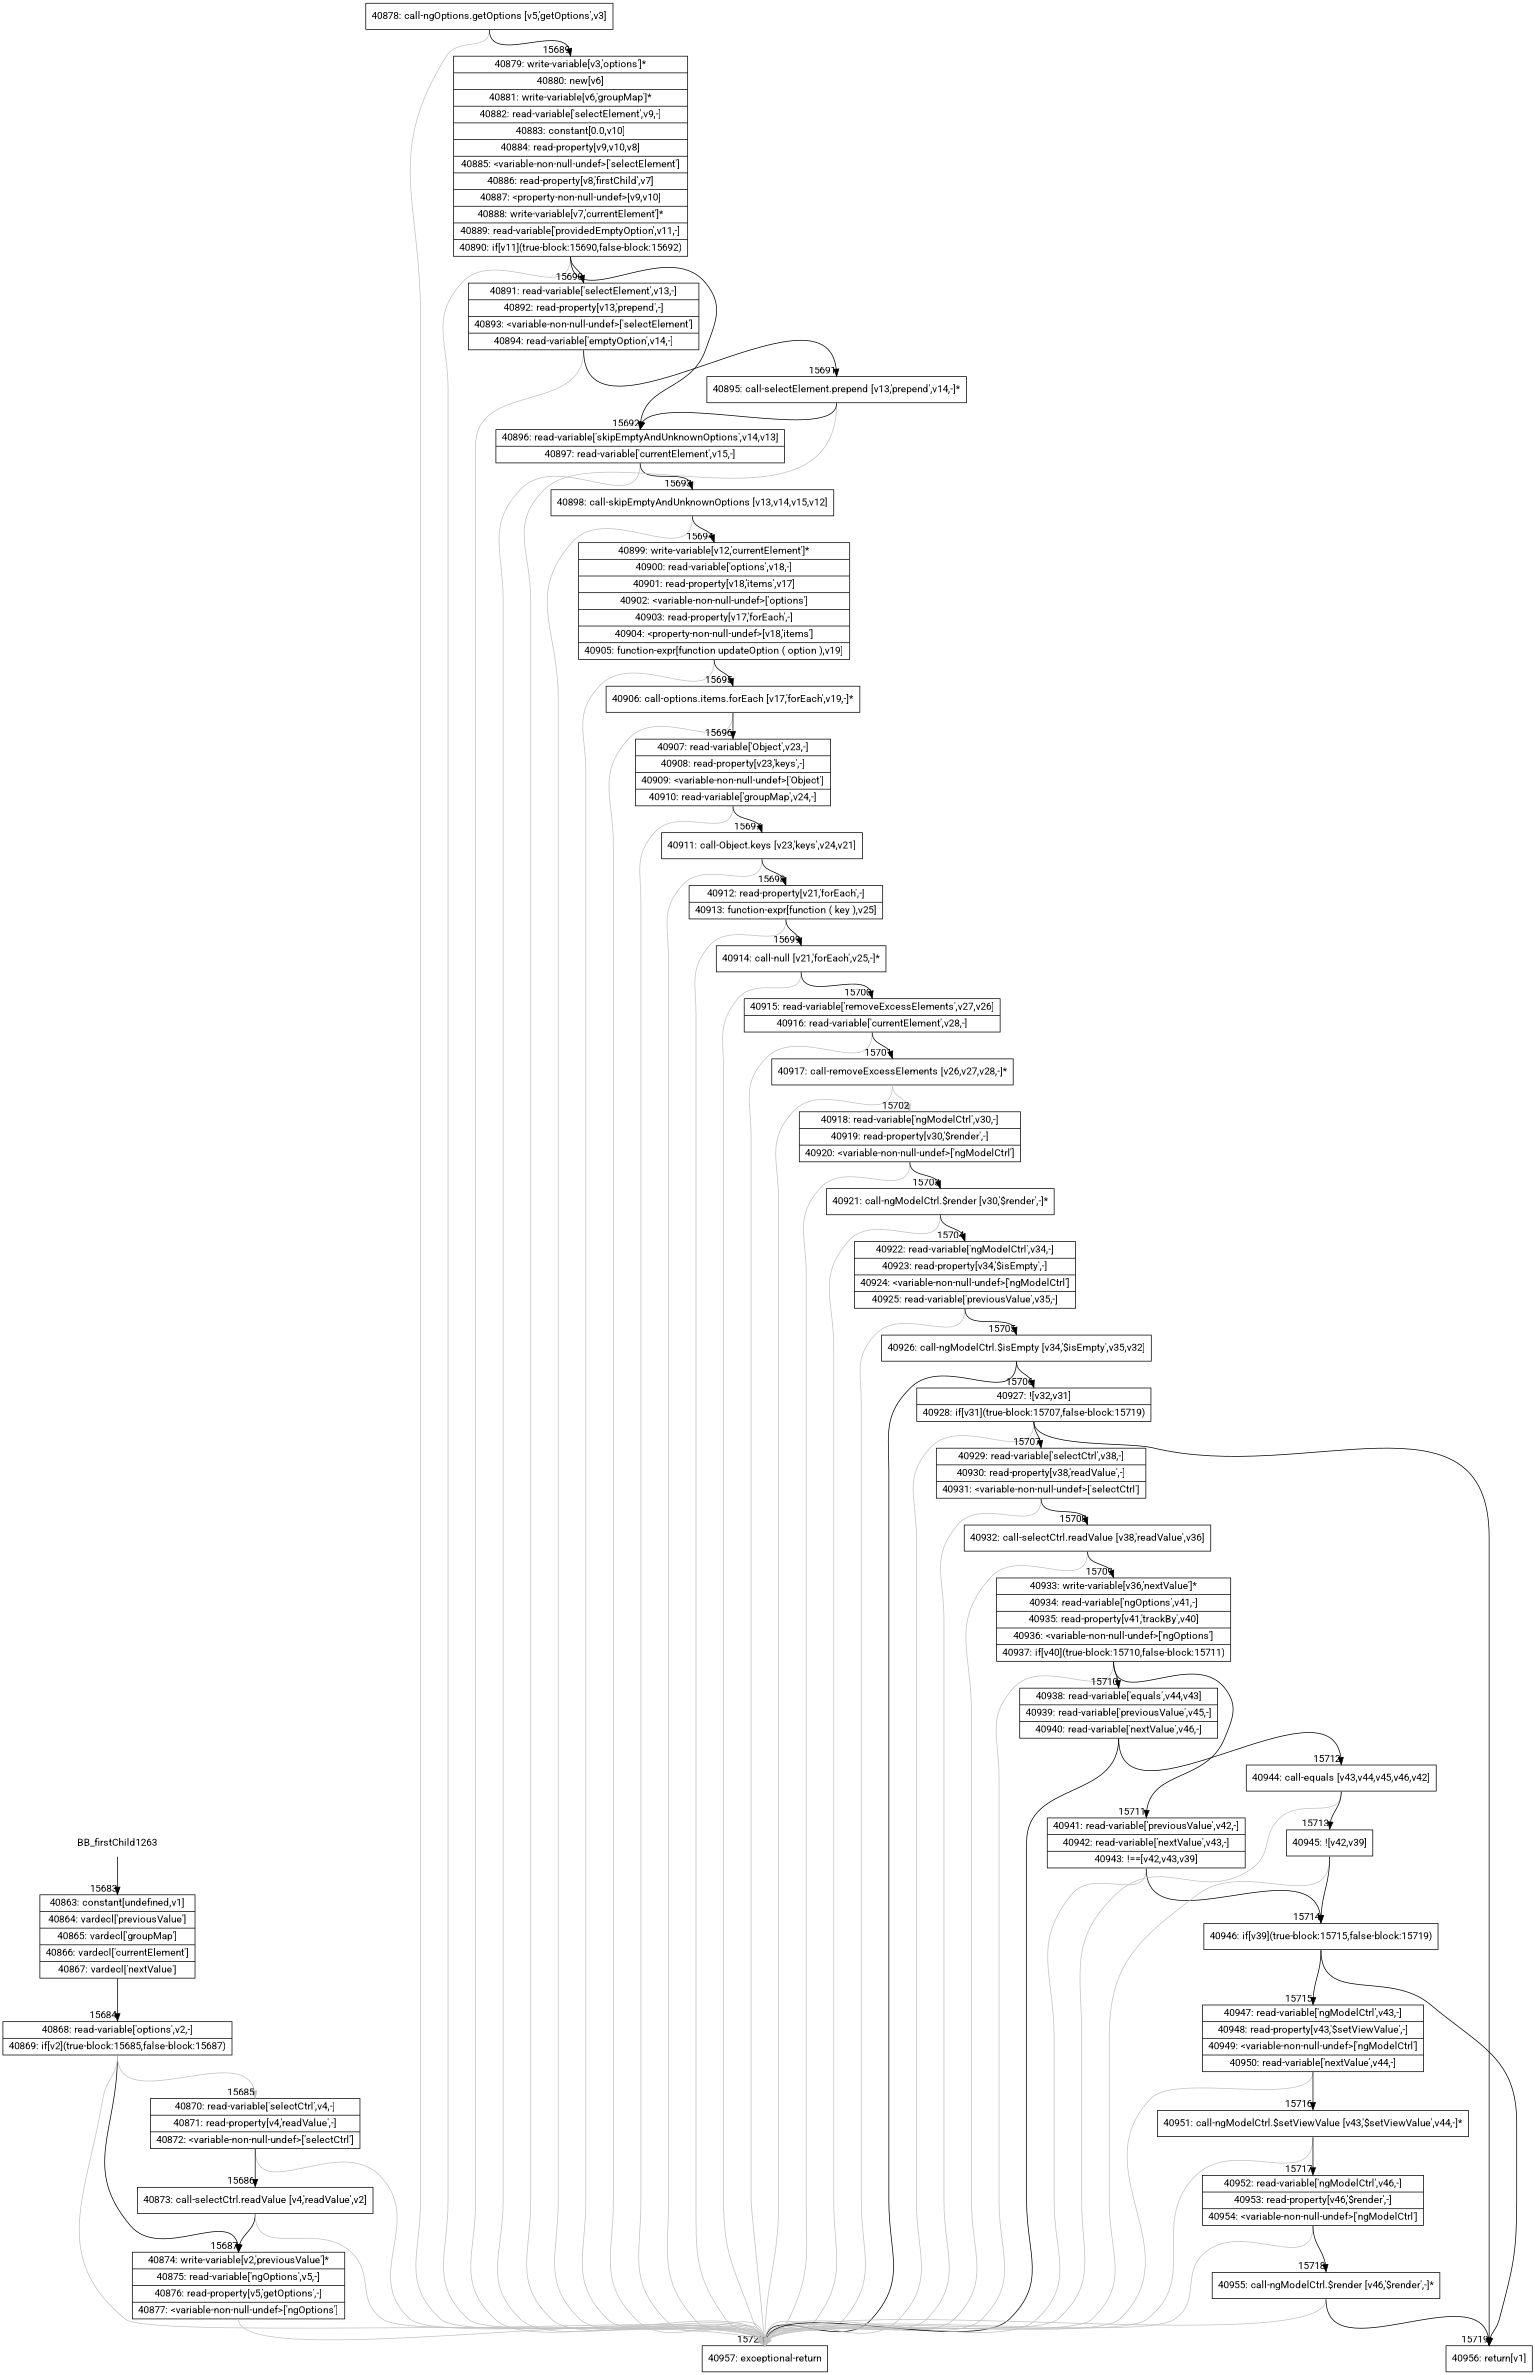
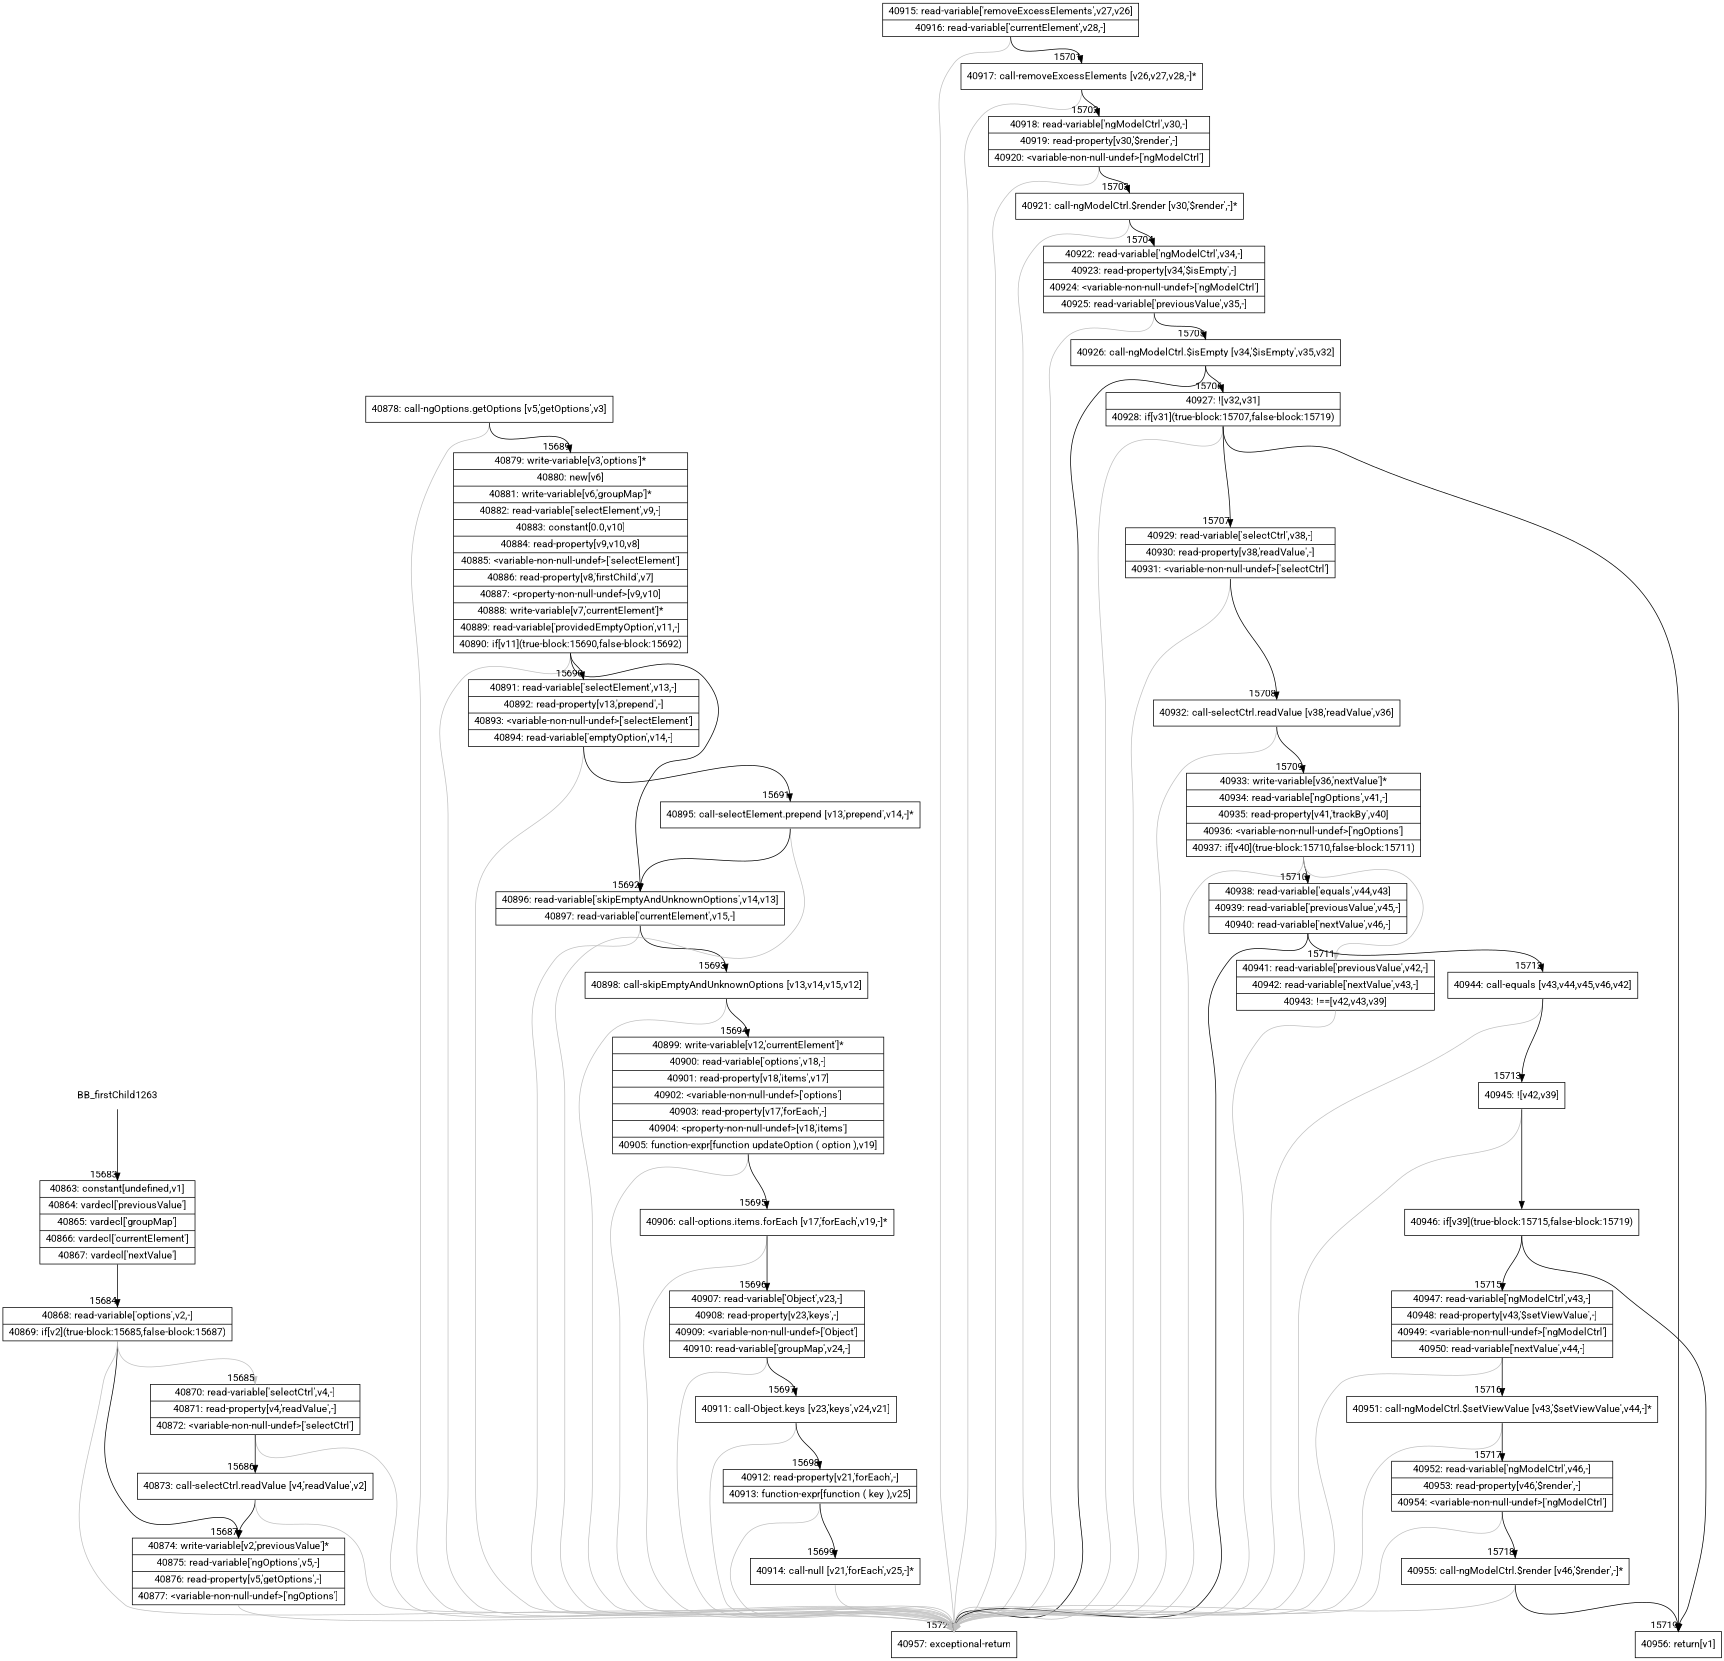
  digraph {
    fontname=Roboto
    rankdir=TD
    node [fontname=Roboto shape=record]
    edge [fontname=Roboto headport=n tailport=s]
    n1 [label=BB_firstChild1263 shape=none]
    n2 [label="{40863: constant[undefined,v1]|40864: vardecl['previousValue']|40865: vardecl['groupMap']|40866: vardecl['currentElement']|40867: vardecl['nextValue']}"]
    n3 [label="{40868: read-variable['options',v2,-]|40869: if[v2](true-block:15685,false-block:15687)}"]
    n4 [label="{40874: write-variable[v2,'previousValue']*|40875: read-variable['ngOptions',v5,-]|40876: read-property[v5,'getOptions',-]|40877: \<variable-non-null-undef\>['ngOptions']}"]
    n5 [label="{40870: read-variable['selectCtrl',v4,-]|40871: read-property[v4,'readValue',-]|40872: \<variable-non-null-undef\>['selectCtrl']}"]
    n6 [label="{40957: exceptional-return}"]
    n7 [label="{40873: call-selectCtrl.readValue [v4,'readValue',v2]}"]
    n8 [label="{40878: call-ngOptions.getOptions [v5,'getOptions',v3]}"]
    n9 [label="{40879: write-variable[v3,'options']*|40880: new[v6]|40881: write-variable[v6,'groupMap']*|40882: read-variable['selectElement',v9,-]|40883: constant[0.0,v10]|40884: read-property[v9,v10,v8]|40885: \<variable-non-null-undef\>['selectElement']|40886: read-property[v8,'firstChild',v7]|40887: \<property-non-null-undef\>[v9,v10]|40888: write-variable[v7,'currentElement']*|40889: read-variable['providedEmptyOption',v11,-]|40890: if[v11](true-block:15690,false-block:15692)}"]
    n10 [label="{40891: read-variable['selectElement',v13,-]|40892: read-property[v13,'prepend',-]|40893: \<variable-non-null-undef\>['selectElement']|40894: read-variable['emptyOption',v14,-]}"]
    n11 [label="{40896: read-variable['skipEmptyAndUnknownOptions',v14,v13]|40897: read-variable['currentElement',v15,-]}"]
    n12 [label="{40895: call-selectElement.prepend [v13,'prepend',v14,-]*}"]
    n13 [label="{40898: call-skipEmptyAndUnknownOptions [v13,v14,v15,v12]}"]
    n14 [label="{40899: write-variable[v12,'currentElement']*|40900: read-variable['options',v18,-]|40901: read-property[v18,'items',v17]|40902: \<variable-non-null-undef\>['options']|40903: read-property[v17,'forEach',-]|40904: \<property-non-null-undef\>[v18,'items']|40905: function-expr[function updateOption ( option ),v19]}"]
    n15 [label="{40906: call-options.items.forEach [v17,'forEach',v19,-]*}"]
    n16 [label="{40907: read-variable['Object',v23,-]|40908: read-property[v23,'keys',-]|40909: \<variable-non-null-undef\>['Object']|40910: read-variable['groupMap',v24,-]}"]
    n17 [label="{40911: call-Object.keys [v23,'keys',v24,v21]}"]
    n18 [label="{40912: read-property[v21,'forEach',-]|40913: function-expr[function ( key ),v25]}"]
    n19 [label="{40914: call-null [v21,'forEach',v25,-]*}"]
    n20 [label="{40915: read-variable['removeExcessElements',v27,v26]|40916: read-variable['currentElement',v28,-]}"]
    n21 [label="{40917: call-removeExcessElements [v26,v27,v28,-]*}"]
    n22 [label="{40918: read-variable['ngModelCtrl',v30,-]|40919: read-property[v30,'$render',-]|40920: \<variable-non-null-undef\>['ngModelCtrl']}"]
    n23 [label="{40921: call-ngModelCtrl.$render [v30,'$render',-]*}"]
    n24 [label="{40922: read-variable['ngModelCtrl',v34,-]|40923: read-property[v34,'$isEmpty',-]|40924: \<variable-non-null-undef\>['ngModelCtrl']|40925: read-variable['previousValue',v35,-]}"]
    n25 [label="{40926: call-ngModelCtrl.$isEmpty [v34,'$isEmpty',v35,v32]}"]
    n26 [label="{40927: ![v32,v31]|40928: if[v31](true-block:15707,false-block:15719)}"]
    n27 [label="{40929: read-variable['selectCtrl',v38,-]|40930: read-property[v38,'readValue',-]|40931: \<variable-non-null-undef\>['selectCtrl']}"]
    n28 [label="{40956: return[v1]}"]
    n29 [label="{40932: call-selectCtrl.readValue [v38,'readValue',v36]}"]
    n30 [label="{40933: write-variable[v36,'nextValue']*|40934: read-variable['ngOptions',v41,-]|40935: read-property[v41,'trackBy',v40]|40936: \<variable-non-null-undef\>['ngOptions']|40937: if[v40](true-block:15710,false-block:15711)}"]
    n31 [label="{40938: read-variable['equals',v44,v43]|40939: read-variable['previousValue',v45,-]|40940: read-variable['nextValue',v46,-]}"]
    n32 [label="{40941: read-variable['previousValue',v42,-]|40942: read-variable['nextValue',v43,-]|40943: !==[v42,v43,v39]}"]
    n33 [label="{40944: call-equals [v43,v44,v45,v46,v42]}"]
    n34 [label="{40946: if[v39](true-block:15715,false-block:15719)}"]
    n35 [label="{40945: ![v42,v39]}"]
    n36 [label="{40947: read-variable['ngModelCtrl',v43,-]|40948: read-property[v43,'$setViewValue',-]|40949: \<variable-non-null-undef\>['ngModelCtrl']|40950: read-variable['nextValue',v44,-]}"]
    n37 [label="{40951: call-ngModelCtrl.$setViewValue [v43,'$setViewValue',v44,-]*}"]
    n38 [label="{40952: read-variable['ngModelCtrl',v46,-]|40953: read-property[v46,'$render',-]|40954: \<variable-non-null-undef\>['ngModelCtrl']}"]
    n39 [label="{40955: call-ngModelCtrl.$render [v46,'$render',-]*}"]
    n1 -> n2 [headlabel="    15683"]
    n2 -> n3 [headlabel="      15684"]
    n3 -> n4 [headlabel="      15687"]
    n3 -> n5 [color=gray headlabel="      15685"]
    n3 -> n6 [color=gray headlabel="      15720"]
    n4 -> n6 [color=gray]
    n5 -> n6 [color=gray]
    n5 -> n7 [headlabel="      15686"]
    n7 -> n4
    n7 -> n6 [color=gray]
    n8 -> n6 [color=gray]
    n8 -> n9 [headlabel="      15689"]
    n9 -> n6 [color=gray]
    n9 -> n10 [headlabel="      15690"]
    n9 -> n11 [headlabel="      15692"]
    n10 -> n6 [color=gray]
    n10 -> n12 [headlabel="      15691"]
    n11 -> n6 [color=gray]
    n11 -> n13 [headlabel="      15693"]
    n12 -> n6 [color=gray]
    n12 -> n11
    n13 -> n6 [color=gray]
    n13 -> n14 [headlabel="      15694"]
    n14 -> n6 [color=gray]
    n14 -> n15 [headlabel="      15695"]
    n15 -> n6 [color=gray]
    n15 -> n16 [headlabel="      15696"]
    n16 -> n6 [color=gray]
    n16 -> n17 [headlabel="      15697"]
    n17 -> n6 [color=gray]
    n17 -> n18 [headlabel="      15698"]
    n18 -> n6 [color=gray]
    n18 -> n19 [headlabel="      15699"]
    n19 -> n6 [color=gray]
-   n19 -> n20 [headlabel="      15700"]
    n20 -> n6 [color=gray]
    n20 -> n21 [headlabel="      15701"]
    n21 -> n6 [color=gray]
-   n21 -> n22 [headlabel="      15702" color=gray]
+   n21 -> n22 [headlabel="      15702"]
    n22 -> n6 [color=gray]
    n22 -> n23 [headlabel="      15703"]
    n23 -> n6 [color=gray]
    n23 -> n24 [headlabel="      15704"]
    n24 -> n6 [color=gray]
    n24 -> n25 [headlabel="      15705"]
    n25 -> n6 [color=black]
    n25 -> n26 [headlabel="      15706"]
    n26 -> n6 [color=gray]
    n26 -> n27 [headlabel="      15707"]
    n26 -> n28 [headlabel="      15719"]
    n27 -> n6 [color=gray]
    n27 -> n29 [headlabel="      15708"]
    n29 -> n6 [color=gray]
    n29 -> n30 [headlabel="      15709"]
    n30 -> n6 [color=gray]
    n30 -> n31 [headlabel="      15710"]
-   n30 -> n32 [headlabel="      15711"]
+   n30 -> n32 [headlabel="      15711" color=gray]
    n31 -> n6 [color=black]
    n31 -> n33 [headlabel="      15712"]
    n32 -> n6 [color=gray]
-   n32 -> n34 [headlabel="      15714"]
    n33 -> n6 [color=gray]
    n33 -> n35 [headlabel="      15713"]
    n34 -> n28
    n34 -> n36 [headlabel="      15715"]
    n35 -> n6 [color=gray]
    n35 -> n34
    n36 -> n6 [color=gray]
    n36 -> n37 [headlabel="      15716"]
    n37 -> n6 [color=gray]
    n37 -> n38 [headlabel="      15717"]
    n38 -> n6 [color=gray]
    n38 -> n39 [headlabel="      15718"]
    n39 -> n6 [color=gray]
    n39 -> n28
  }
